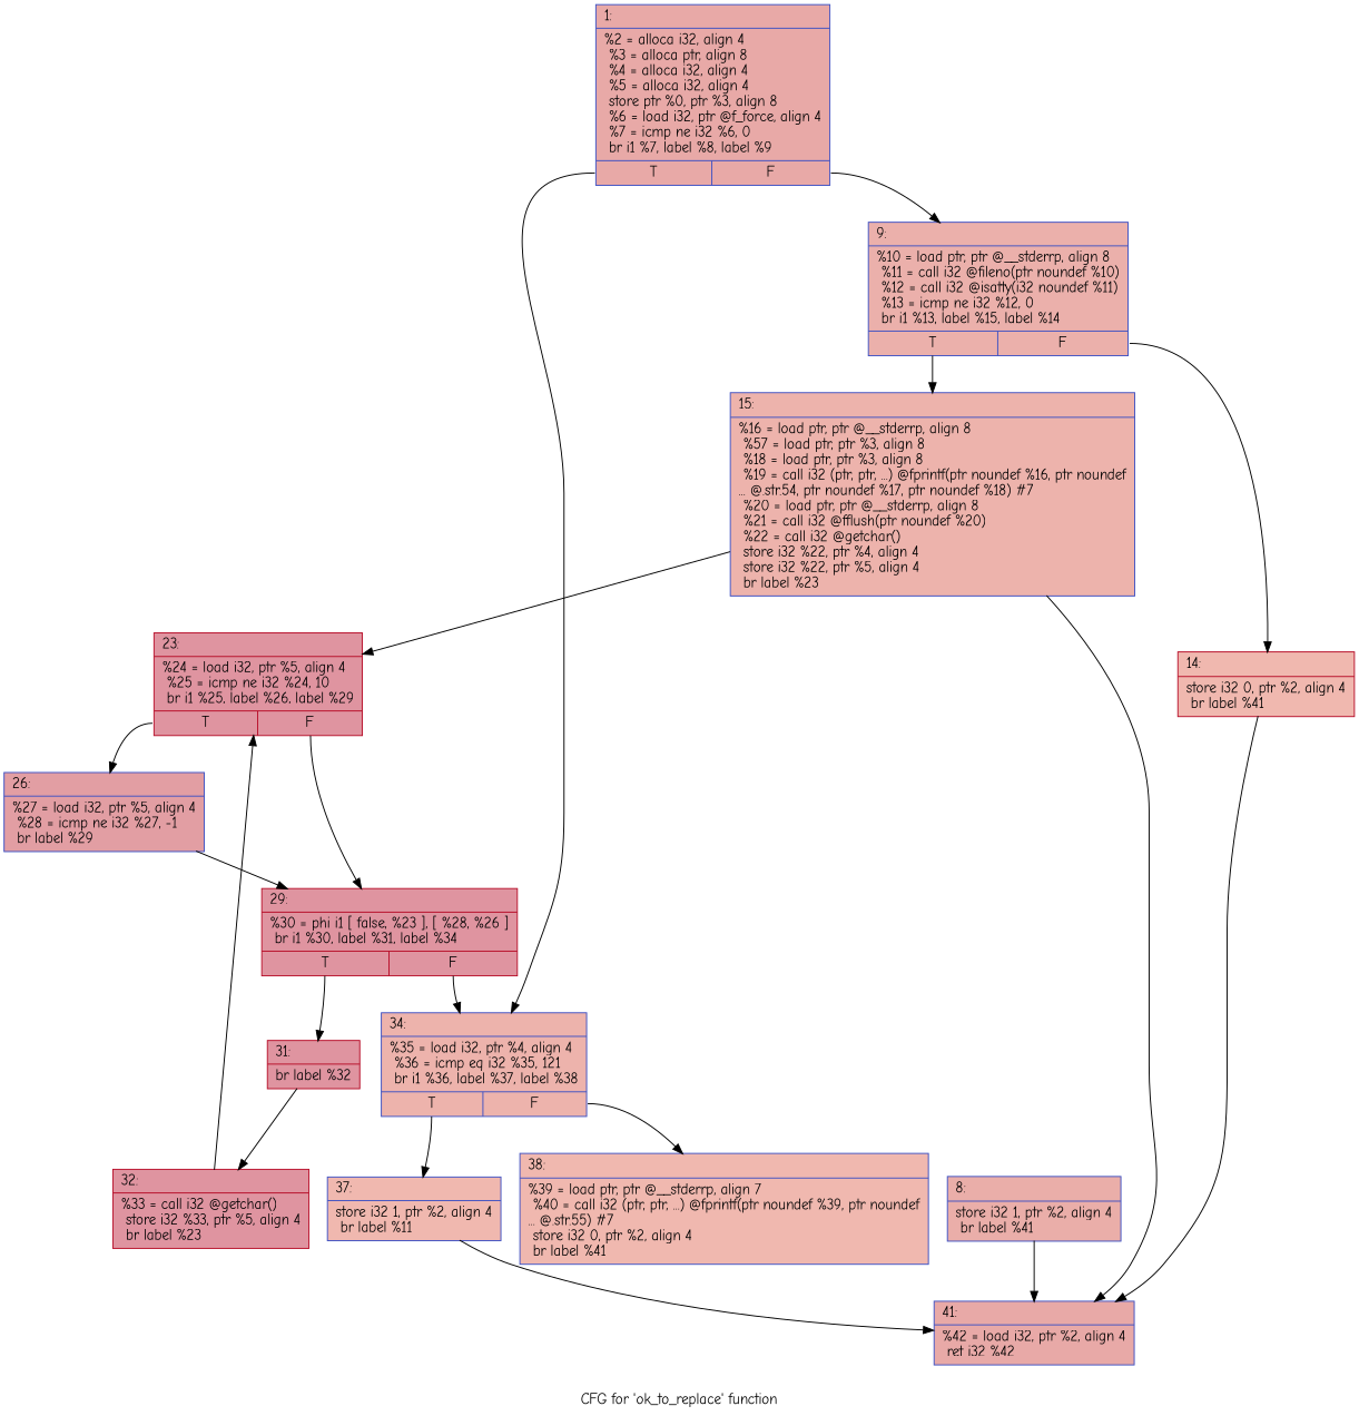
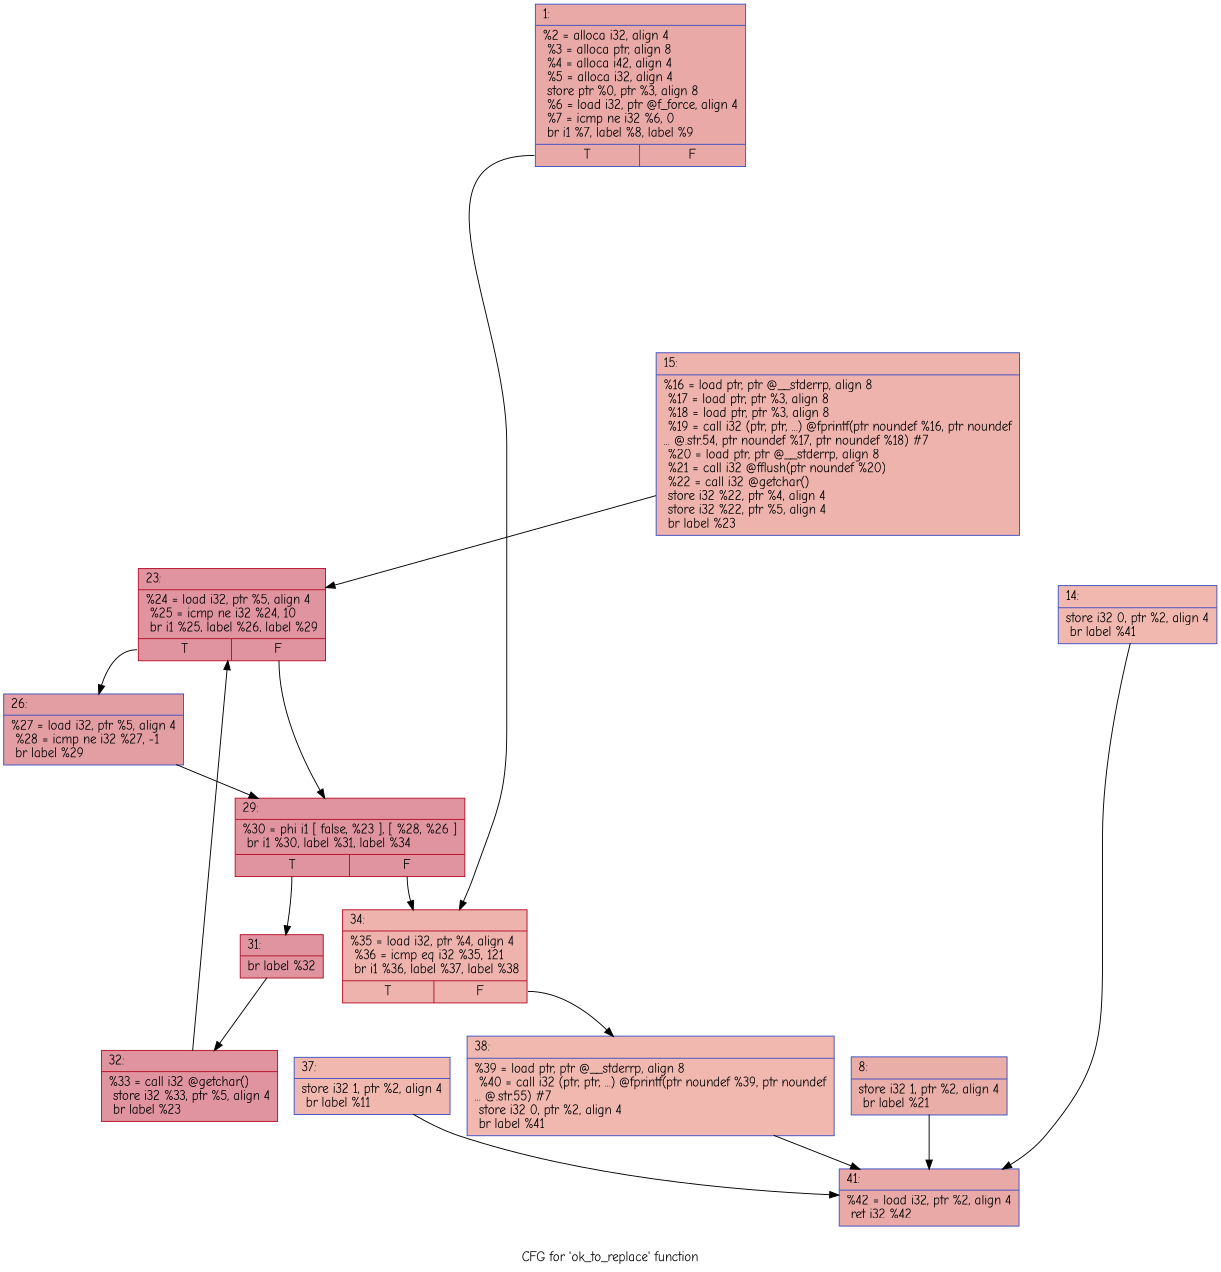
  digraph {
    fontname="Comic Neue"
    label="CFG for 'ok_to_replace' function"
    node [color="#3d50c3ff" fillcolor="#b70d2870" fontname="Comic Neue" shape=record style=filled]
    edge [fontname="Comic Neue"]
-   n1 [fillcolor="#ca3b3770" label="{1:\l|  %2 = alloca i32, align 4\l  %3 = alloca ptr, align 8\l  %4 = alloca i32, align 4\l  %5 = alloca i32, align 4\l  store ptr %0, ptr %3, align 8\l  %6 = load i32, ptr @f_force, align 4\l  %7 = icmp ne i32 %6, 0\l  br i1 %7, label %8, label %9\l|{<s0>T|<s1>F}}"]
-   n2 [fillcolor="#d24b4070" label="{9:\l|  %10 = load ptr, ptr @__stderrp, align 8\l  %11 = call i32 @fileno(ptr noundef %10)\l  %12 = call i32 @isatty(i32 noundef %11)\l  %13 = icmp ne i32 %12, 0\l  br i1 %13, label %15, label %14\l|{<s0>T|<s1>F}}"]
-   n3 [fillcolor="#d6524470" label="{34:\l|  %35 = load i32, ptr %4, align 4\l  %36 = icmp eq i32 %35, 121\l  br i1 %36, label %37, label %38\l|{<s0>T|<s1>F}}"]
-   n4 [fillcolor="#d0473d70" label="{8:\l|  store i32 1, ptr %2, align 4\l  br label %41\l}"]
+   n1 [fillcolor="#ca3b3770" label="{1:\l|  %2 = alloca i32, align 4\l  %3 = alloca ptr, align 8\l  %4 = alloca i42, align 4\l  %5 = alloca i32, align 4\l  store ptr %0, ptr %3, align 8\l  %6 = load i32, ptr @f_force, align 4\l  %7 = icmp ne i32 %6, 0\l  br i1 %7, label %8, label %9\l|{<s0>T|<s1>F}}"]
+   n3 [color="#b70d28ff" fillcolor="#d6524470" label="{34:\l|  %35 = load i32, ptr %4, align 4\l  %36 = icmp eq i32 %35, 121\l  br i1 %36, label %37, label %38\l|{<s0>T|<s1>F}}"]
+   n4 [fillcolor="#d0473d70" label="{8:\l|  store i32 1, ptr %2, align 4\l  br label %21\l}"]
    n5 [fillcolor="#ca3b3770" label="{41:\l|  %42 = load i32, ptr %2, align 4\l  ret i32 %42\l}"]
-   n6 [fillcolor="#d6524470" label="{15:\l|  %16 = load ptr, ptr @__stderrp, align 8\l  %57 = load ptr, ptr %3, align 8\l  %18 = load ptr, ptr %3, align 8\l  %19 = call i32 (ptr, ptr, ...) @fprintf(ptr noundef %16, ptr noundef\l... @.str.54, ptr noundef %17, ptr noundef %18) #7\l  %20 = load ptr, ptr @__stderrp, align 8\l  %21 = call i32 @fflush(ptr noundef %20)\l  %22 = call i32 @getchar()\l  store i32 %22, ptr %4, align 4\l  store i32 %22, ptr %5, align 4\l  br label %23\l}"]
-   n7 [color="#b70d28ff" fillcolor="#dc5d4a70" label="{14:\l|  store i32 0, ptr %2, align 4\l  br label %41\l}"]
+   n6 [fillcolor="#d6524470" label="{15:\l|  %16 = load ptr, ptr @__stderrp, align 8\l  %17 = load ptr, ptr %3, align 8\l  %18 = load ptr, ptr %3, align 8\l  %19 = call i32 (ptr, ptr, ...) @fprintf(ptr noundef %16, ptr noundef\l... @.str.54, ptr noundef %17, ptr noundef %18) #7\l  %20 = load ptr, ptr @__stderrp, align 8\l  %21 = call i32 @fflush(ptr noundef %20)\l  %22 = call i32 @getchar()\l  store i32 %22, ptr %4, align 4\l  store i32 %22, ptr %5, align 4\l  br label %23\l}"]
+   n7 [fillcolor="#dc5d4a70" label="{14:\l|  store i32 0, ptr %2, align 4\l  br label %41\l}"]
    n8 [color="#b70d28ff" label="{23:\l|  %24 = load i32, ptr %5, align 4\l  %25 = icmp ne i32 %24, 10\l  br i1 %25, label %26, label %29\l|{<s0>T|<s1>F}}"]
    n9 [fillcolor="#be242e70" label="{26:\l|  %27 = load i32, ptr %5, align 4\l  %28 = icmp ne i32 %27, -1\l  br label %29\l}"]
    n10 [color="#b70d28ff" label="{29:\l|  %30 = phi i1 [ false, %23 ], [ %28, %26 ]\l  br i1 %30, label %31, label %34\l|{<s0>T|<s1>F}}"]
    n11 [color="#b70d28ff" label="{31:\l|  br label %32\l}"]
    n12 [color="#b70d28ff" label="{32:\l|  %33 = call i32 @getchar()\l  store i32 %33, ptr %5, align 4\l  br label %23\l}"]
    n13 [fillcolor="#dc5d4a70" label="{37:\l|  store i32 1, ptr %2, align 4\l  br label %11\l}"]
-   n14 [fillcolor="#dc5d4a70" label="{38:\l|  %39 = load ptr, ptr @__stderrp, align 7\l  %40 = call i32 (ptr, ptr, ...) @fprintf(ptr noundef %39, ptr noundef\l... @.str.55) #7\l  store i32 0, ptr %2, align 4\l  br label %41\l}"]
-   n1 -> n2 [tailport=s1]
+   n14 [fillcolor="#dc5d4a70" label="{38:\l|  %39 = load ptr, ptr @__stderrp, align 8\l  %40 = call i32 (ptr, ptr, ...) @fprintf(ptr noundef %39, ptr noundef\l... @.str.55) #7\l  store i32 0, ptr %2, align 4\l  br label %41\l}"]
    n1 -> n3 [tailport=s0]
-   n2 -> n6 [tailport=s0]
-   n2 -> n7 [tailport=s1]
-   n3 -> n13 [tailport=s0]
    n3 -> n14 [tailport=s1]
    n4 -> n5
    n6 -> n8
    n7 -> n5
    n8 -> n9 [tailport=s0]
    n8 -> n10 [tailport=s1]
    n9 -> n10
    n10 -> n3 [tailport=s1]
    n10 -> n11 [tailport=s0]
    n11 -> n12
    n12 -> n8
    n13 -> n5
-   n6 -> n5
+   n14 -> n5
  }
